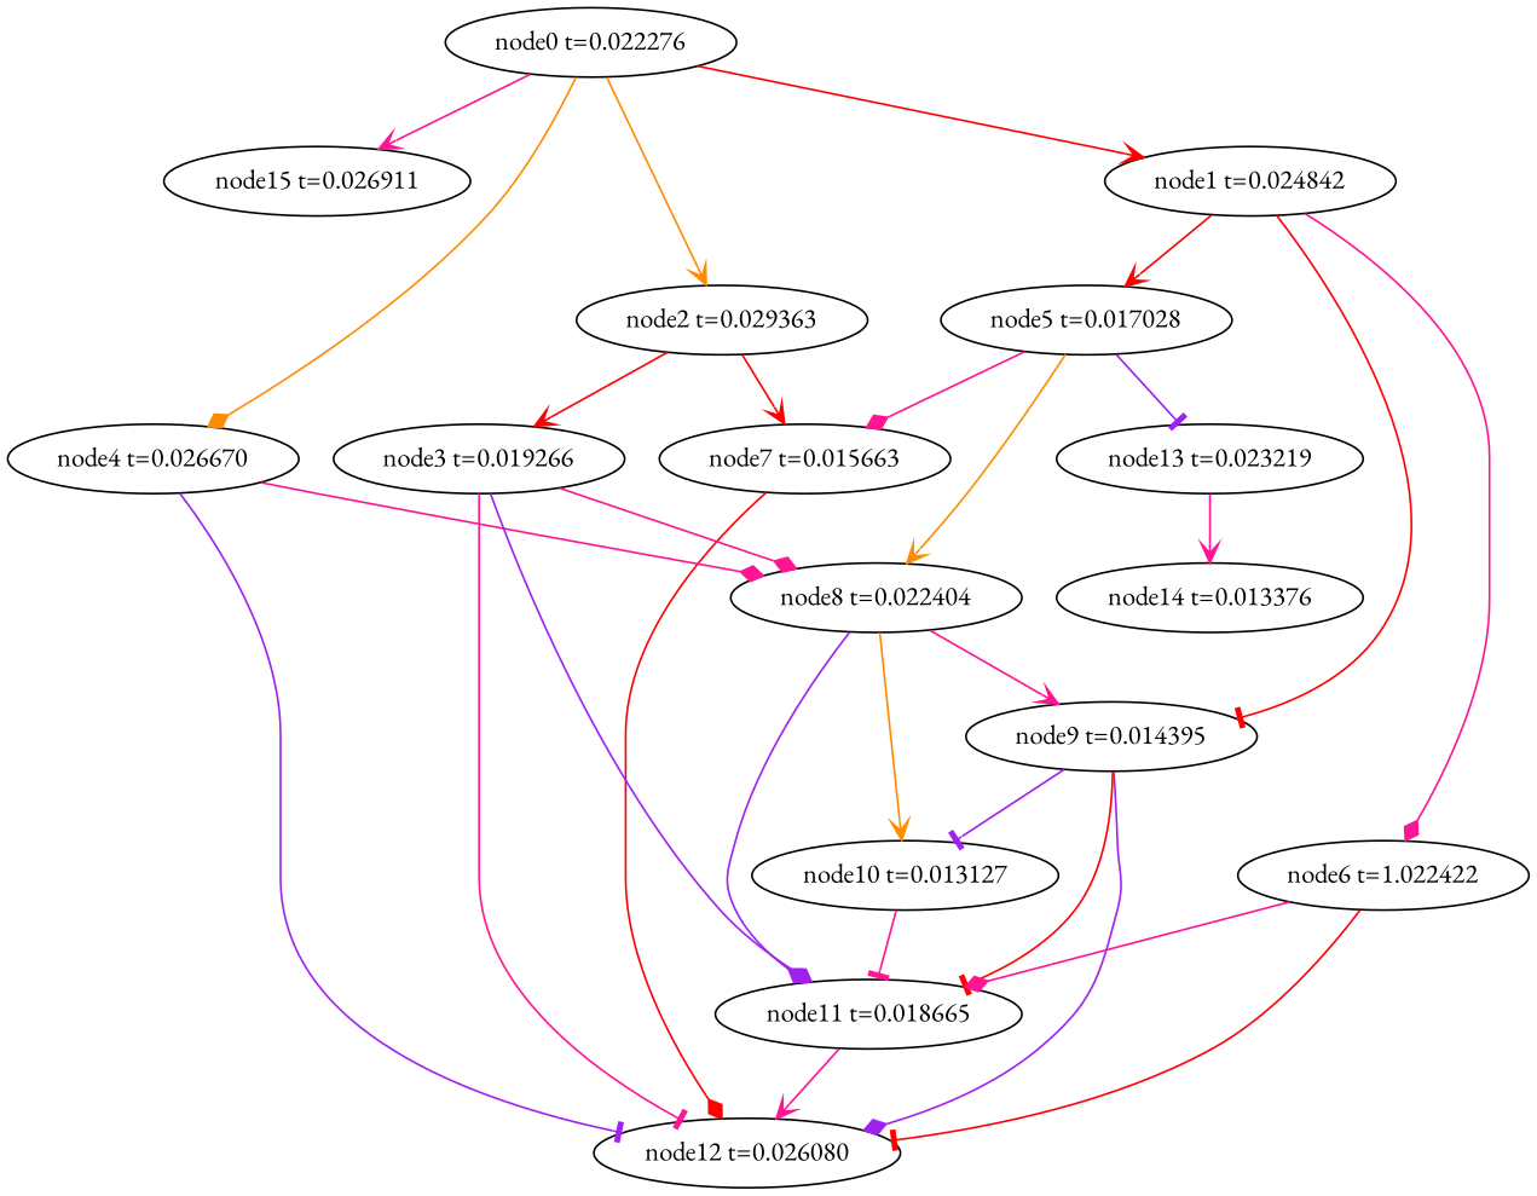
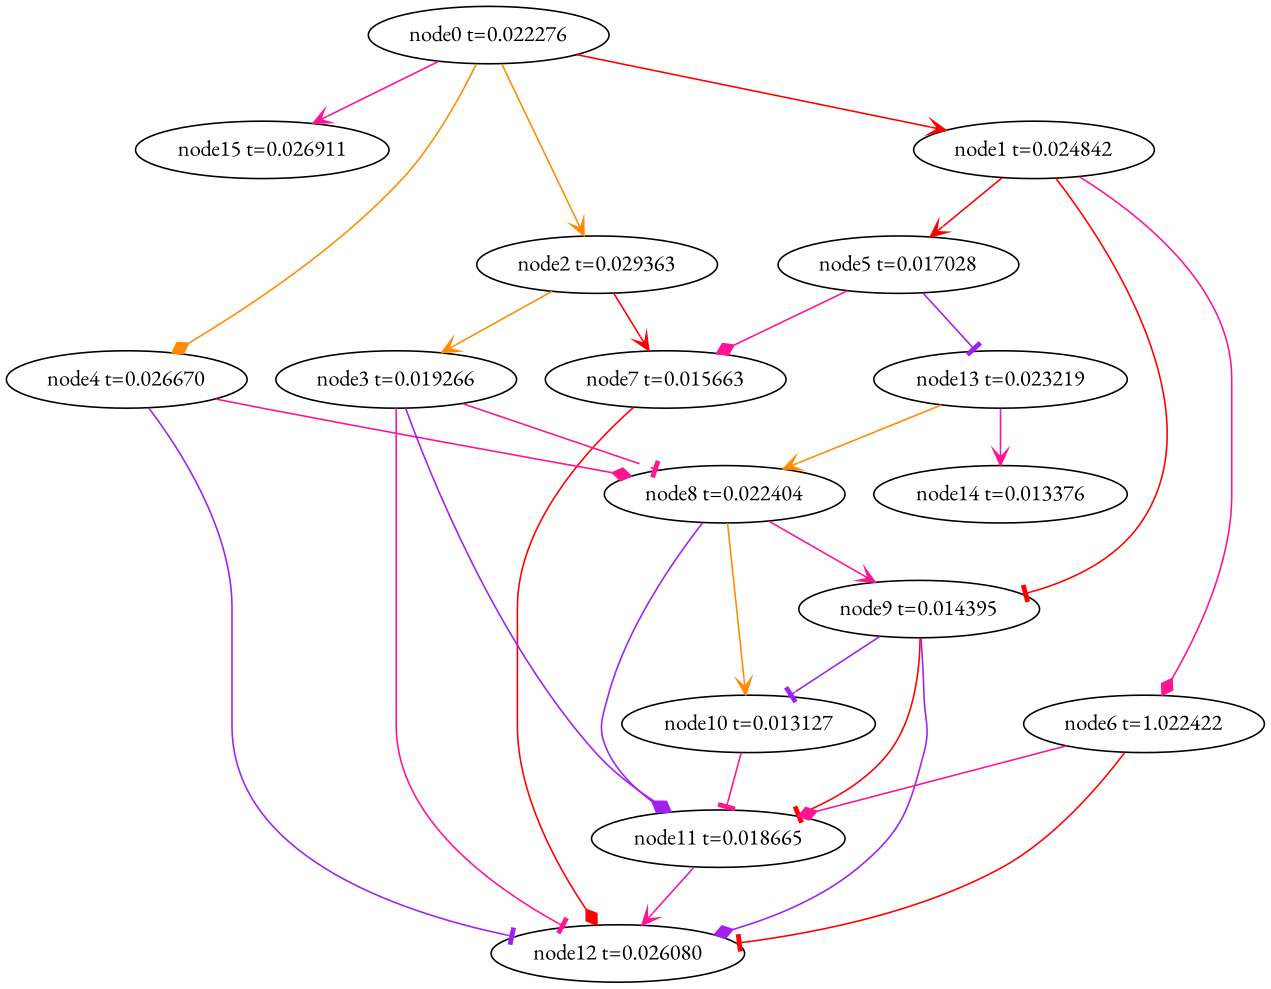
  digraph {
    fontname="EB Garamond"
    node [fontname="EB Garamond"]
    edge [arrowhead=vee color=deeppink fontname="EB Garamond"]
    n1 [label="node15 t=0.026911"]
    n2 [label="node14 t=0.013376"]
    n3 [label="node13 t=0.023219"]
    n4 [label="node12 t=0.026080"]
    n5 [label="node11 t=0.018665"]
    n6 [label="node10 t=0.013127"]
    n7 [label="node9 t=0.014395"]
    n8 [label="node8 t=0.022404"]
    n9 [label="node7 t=0.015663"]
    n10 [label="node6 t=1.022422"]
    n11 [label="node5 t=0.017028"]
    n12 [label="node4 t=0.026670"]
    n13 [label="node3 t=0.019266"]
    n14 [label="node2 t=0.029363"]
    n15 [label="node1 t=0.024842"]
    n16 [label="node0 t=0.022276"]
    n3 -> n2
    n5 -> n4
    n6 -> n5 [arrowhead=tee]
    n7 -> n4 [arrowhead=diamond color=purple]
    n7 -> n5 [arrowhead=tee color=red]
    n7 -> n6 [arrowhead=tee color=purple]
    n8 -> n5 [arrowhead=diamond color=purple]
    n8 -> n6 [color=darkorange]
    n8 -> n7
    n9 -> n4 [arrowhead=diamond color=red]
    n10 -> n4 [arrowhead=tee color=red]
    n10 -> n5 [arrowhead=diamond]
    n11 -> n3 [arrowhead=tee color=purple]
-   n11 -> n8 [color=darkorange]
+   n3 -> n8 [color=darkorange]
    n11 -> n9 [arrowhead=diamond]
    n12 -> n4 [arrowhead=tee color=purple]
    n12 -> n8 [arrowhead=diamond]
    n13 -> n4 [arrowhead=tee]
    n13 -> n5 [arrowhead=diamond color=purple]
-   n13 -> n8 [arrowhead=diamond]
+   n13 -> n8 [arrowhead=tee]
    n14 -> n9 [color=red]
-   n14 -> n13 [color=red]
+   n14 -> n13 [color=darkorange]
    n15 -> n7 [arrowhead=tee color=red]
    n15 -> n10 [arrowhead=diamond]
    n15 -> n11 [color=red]
    n16 -> n1
    n16 -> n12 [arrowhead=diamond color=darkorange]
    n16 -> n14 [color=darkorange]
    n16 -> n15 [color=red]
  }
